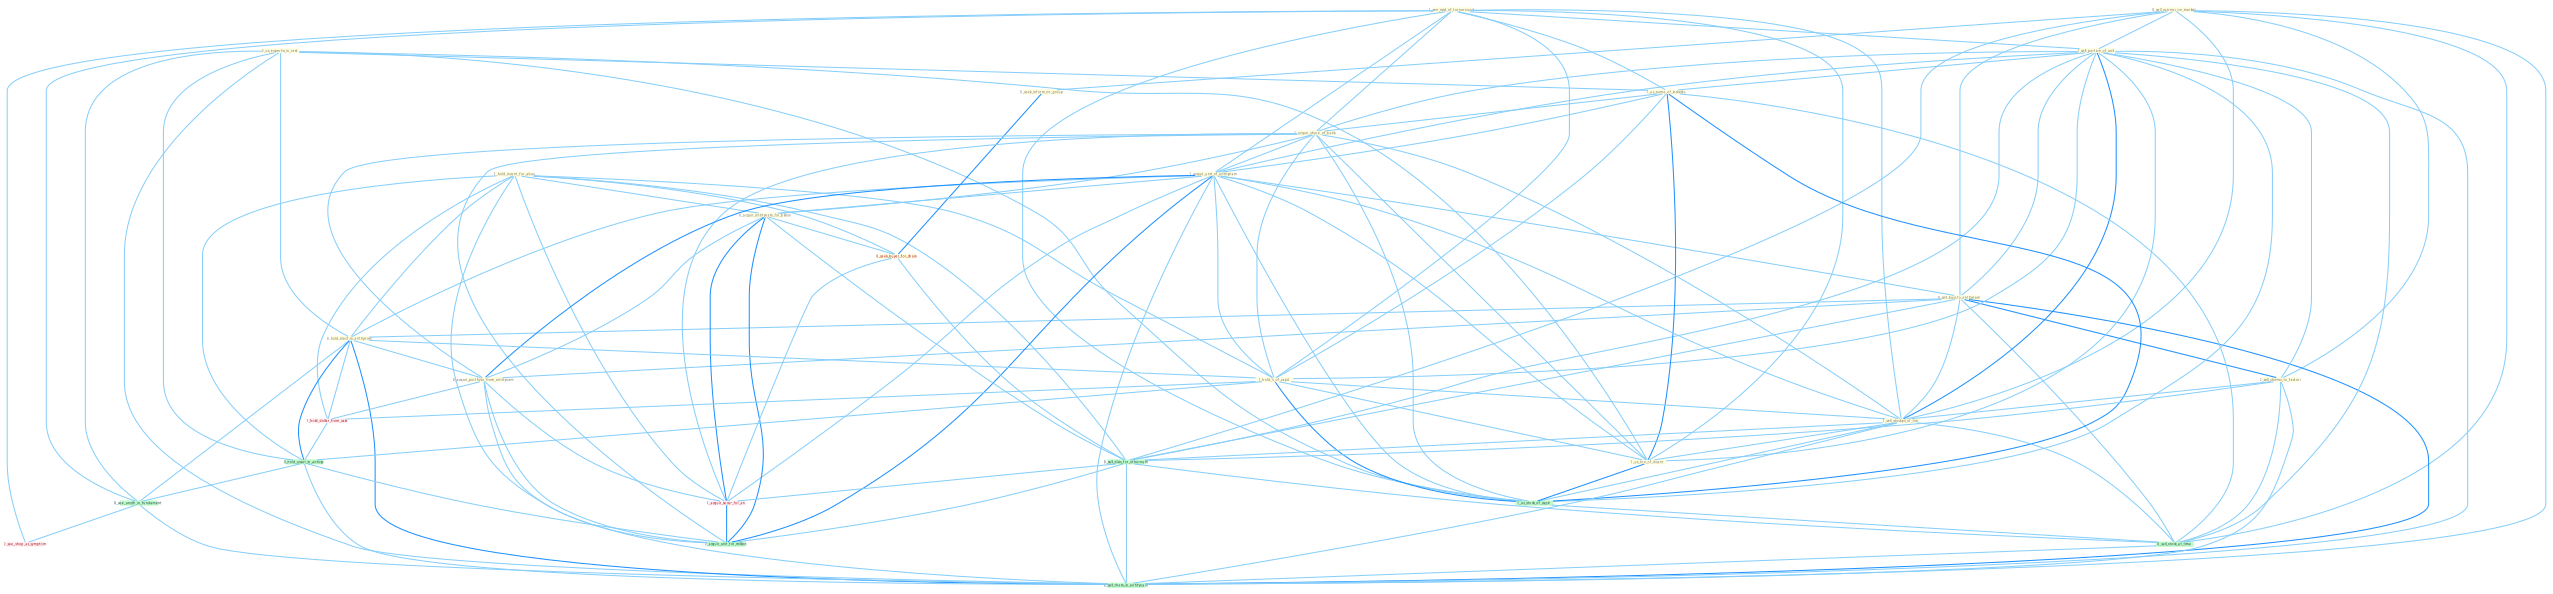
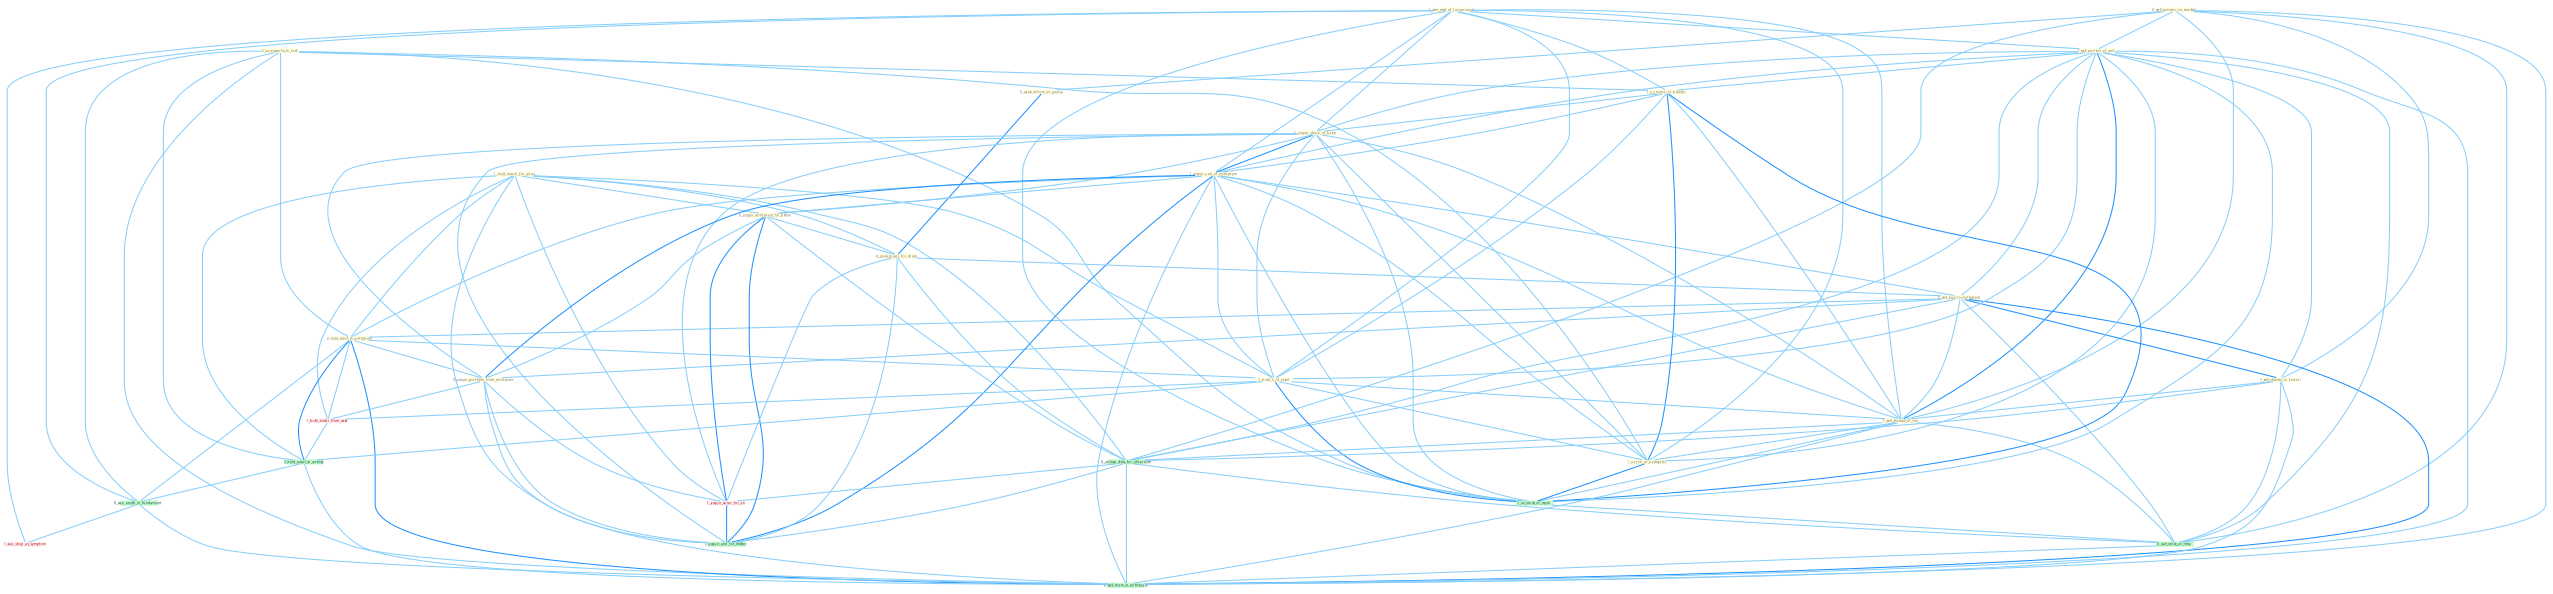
  graph {
    fontname="Roboto Condensed"
    node [color="#ffffe0" fixedsize=true fontcolor="#8b7d6b" fontname="Roboto Condensed" fontsize=4 shape=polygon style=filled]
    edge [color="#87cefa" fontname="Roboto Condensed" w=1]
    "1_see_evid_of_turnaround " [height=.06 width=.5]
    "1_hold_incent_for_abus " [height=.06 width=.5]
    "0_sell_currenc_on_market " [height=.06 width=.5]
    "0_sell_busi_to_entitynam " [height=.06 width=.5]
    "0_us_expertis_in_rest " [height=.06 width=.5]
    "1_sell_portion_of_unit " [height=.06 width=.5]
    "1_us_name_of_individu " [height=.06 width=.5]
    "0_seek_inform_on_group " [height=.06 width=.5]
    "1_acquir_share_of_bank " [height=.06 width=.5]
    "1_acquir_unit_of_entitynam " [height=.06 width=.5]
    "0_acquir_entitynam_for_billion " [height=.06 width=.5]
-   "0_seek_buyer_for_chain " [fontcolor="#b22222" height=.06 width=.5]
+   "0_seek_buyer_for_chain " [height=.06 width=.5]
    "0_hold_elect_in_entitynam " [height=.06 width=.5]
    "1_hold_%_of_capit " [height=.06 width=.5]
    "0_sell_chemic_to_factori " [height=.06 width=.5]
    "1_sell_stockpil_of_ton " [height=.06 width=.5]
    "0_acquir_portfolio_from_entitynam " [height=.06 width=.5]
-   "1_us_ton_of_newsprint " [height=.06 width=.5 label="1_us_ton_of_incent"]
+   "1_us_ton_of_newsprint " [height=.06 width=.5]
    "1_acquir_secur_for_an " [color="#fff0f5" fontcolor="#b22222" height=.06 width=.5]
    "1_hold_dollar_from_sale " [color="#fff0f5" fontcolor="#b22222" height=.06 width=.5]
    "0_see_shop_as_symptom " [color="#fff0f5" fontcolor="#b22222" height=.06 width=.5]
    "1_us_stock_of_capit " [color="#BDFCC9" fontcolor="#2f4f4f" height=.06 width=.5]
    "0_see_anyth_in_fundament " [color="#BDFCC9" fontcolor="#2f4f4f" height=.06 width=.5]
-   "0_sell_divis_for_othernum " [color="#BDFCC9" fontcolor="#2f4f4f" height=.06 width=.5]
+   "0_sell_divis_for_othernum " [color="#BDFCC9" fontcolor="#2f4f4f" height=.06 width=.5 label="0_anticip_divis_for_othernum"]
    "0_hold_asset_in_anticip " [color="#BDFCC9" fontcolor="#2f4f4f" height=.06 width=.5]
    "0_acquir_unit_for_million " [color="#BDFCC9" fontcolor="#2f4f4f" height=.06 width=.5]
    "0_sell_stock_at_time " [color="#BDFCC9" fontcolor="#2f4f4f" height=.06 width=.5]
    "0_sell_them_in_entitynam " [color="#BDFCC9" fontcolor="#2f4f4f" height=.06 width=.5]
    subgraph sub_1 {
      "1_see_evid_of_turnaround "
      "1_hold_incent_for_abus "
      "0_sell_currenc_on_market "
      "0_sell_busi_to_entitynam "
      "0_us_expertis_in_rest "
      "1_sell_portion_of_unit "
      "1_us_name_of_individu "
      "0_seek_inform_on_group "
      "1_acquir_share_of_bank "
      "1_acquir_unit_of_entitynam "
      "0_acquir_entitynam_for_billion "
      "0_seek_buyer_for_chain "
      "0_hold_elect_in_entitynam "
      "1_hold_%_of_capit "
      "0_sell_chemic_to_factori "
      "1_sell_stockpil_of_ton "
      "0_acquir_portfolio_from_entitynam "
      "1_us_ton_of_newsprint "
    }
    subgraph sub_2 {
      "1_acquir_secur_for_an "
      "1_hold_dollar_from_sale "
      "0_see_shop_as_symptom "
    }
    "1_see_evid_of_turnaround " -- "1_sell_portion_of_unit "
    "1_see_evid_of_turnaround " -- "1_us_name_of_individu "
    "1_see_evid_of_turnaround " -- "1_acquir_share_of_bank "
    "1_see_evid_of_turnaround " -- "1_acquir_unit_of_entitynam "
    "1_see_evid_of_turnaround " -- "1_hold_%_of_capit "
    "1_see_evid_of_turnaround " -- "1_sell_stockpil_of_ton "
    "1_see_evid_of_turnaround " -- "1_us_ton_of_newsprint "
    "1_see_evid_of_turnaround " -- "0_see_shop_as_symptom "
    "1_see_evid_of_turnaround " -- "1_us_stock_of_capit "
    "1_see_evid_of_turnaround " -- "0_see_anyth_in_fundament "
    "1_hold_incent_for_abus " -- "0_acquir_entitynam_for_billion "
    "1_hold_incent_for_abus " -- "0_seek_buyer_for_chain "
    "1_hold_incent_for_abus " -- "0_hold_elect_in_entitynam "
    "1_hold_incent_for_abus " -- "1_hold_%_of_capit "
    "1_hold_incent_for_abus " -- "1_acquir_secur_for_an "
    "1_hold_incent_for_abus " -- "1_hold_dollar_from_sale "
    "1_hold_incent_for_abus " -- "0_sell_divis_for_othernum "
    "1_hold_incent_for_abus " -- "0_hold_asset_in_anticip "
    "1_hold_incent_for_abus " -- "0_acquir_unit_for_million "
-   "0_sell_currenc_on_market " -- "0_sell_busi_to_entitynam "
+   "0_seek_buyer_for_chain " -- "0_sell_busi_to_entitynam "
    "0_sell_currenc_on_market " -- "1_sell_portion_of_unit "
    "0_sell_currenc_on_market " -- "0_seek_inform_on_group "
    "0_sell_currenc_on_market " -- "0_sell_chemic_to_factori "
    "0_sell_currenc_on_market " -- "1_sell_stockpil_of_ton "
    "0_sell_currenc_on_market " -- "0_sell_divis_for_othernum "
    "0_sell_currenc_on_market " -- "0_sell_stock_at_time "
    "0_sell_currenc_on_market " -- "0_sell_them_in_entitynam "
    "0_sell_busi_to_entitynam " -- "1_sell_portion_of_unit "
    "0_sell_busi_to_entitynam " -- "1_acquir_unit_of_entitynam "
    "0_sell_busi_to_entitynam " -- "0_hold_elect_in_entitynam "
    "0_sell_busi_to_entitynam " -- "0_sell_chemic_to_factori " [color="#1e90ff" w=2]
    "0_sell_busi_to_entitynam " -- "1_sell_stockpil_of_ton "
    "0_sell_busi_to_entitynam " -- "0_acquir_portfolio_from_entitynam "
    "0_sell_busi_to_entitynam " -- "0_sell_divis_for_othernum "
    "0_sell_busi_to_entitynam " -- "0_sell_stock_at_time "
    "0_sell_busi_to_entitynam " -- "0_sell_them_in_entitynam " [color="#1e90ff" w=2]
    "0_us_expertis_in_rest " -- "1_us_name_of_individu "
    "0_us_expertis_in_rest " -- "0_hold_elect_in_entitynam "
    "0_us_expertis_in_rest " -- "1_us_ton_of_newsprint "
    "0_us_expertis_in_rest " -- "1_us_stock_of_capit "
    "0_us_expertis_in_rest " -- "0_see_anyth_in_fundament "
    "0_us_expertis_in_rest " -- "0_hold_asset_in_anticip "
    "0_us_expertis_in_rest " -- "0_sell_them_in_entitynam "
    "1_sell_portion_of_unit " -- "1_us_name_of_individu "
    "1_sell_portion_of_unit " -- "1_acquir_share_of_bank "
    "1_sell_portion_of_unit " -- "1_acquir_unit_of_entitynam "
    "1_sell_portion_of_unit " -- "1_hold_%_of_capit "
    "1_sell_portion_of_unit " -- "0_sell_chemic_to_factori "
    "1_sell_portion_of_unit " -- "1_sell_stockpil_of_ton " [color="#1e90ff" w=2]
    "1_sell_portion_of_unit " -- "1_us_ton_of_newsprint "
    "1_sell_portion_of_unit " -- "1_us_stock_of_capit "
    "1_sell_portion_of_unit " -- "0_sell_divis_for_othernum "
    "1_sell_portion_of_unit " -- "0_sell_stock_at_time "
    "1_sell_portion_of_unit " -- "0_sell_them_in_entitynam "
    "1_us_name_of_individu " -- "1_acquir_share_of_bank "
    "1_us_name_of_individu " -- "1_acquir_unit_of_entitynam "
    "1_us_name_of_individu " -- "1_hold_%_of_capit "
-   "1_us_name_of_individu " -- "0_sell_stock_at_time "
+   "1_us_name_of_individu " -- "1_sell_stockpil_of_ton "
    "1_us_name_of_individu " -- "1_us_ton_of_newsprint " [color="#1e90ff" w=2]
    "1_us_name_of_individu " -- "1_us_stock_of_capit " [color="#1e90ff" w=2]
    "0_seek_inform_on_group " -- "0_seek_buyer_for_chain " [color="#1e90ff"]
-   "1_acquir_share_of_bank " -- "1_acquir_unit_of_entitynam " [w=2]
+   "1_acquir_share_of_bank " -- "1_acquir_unit_of_entitynam " [color="#1e90ff" w=2]
    "1_acquir_share_of_bank " -- "0_acquir_entitynam_for_billion "
    "1_acquir_share_of_bank " -- "1_hold_%_of_capit "
    "1_acquir_share_of_bank " -- "1_sell_stockpil_of_ton "
    "1_acquir_share_of_bank " -- "0_acquir_portfolio_from_entitynam "
    "1_acquir_share_of_bank " -- "1_us_ton_of_newsprint "
    "1_acquir_share_of_bank " -- "1_acquir_secur_for_an "
    "1_acquir_share_of_bank " -- "1_us_stock_of_capit "
    "1_acquir_share_of_bank " -- "0_acquir_unit_for_million "
    "1_acquir_unit_of_entitynam " -- "0_acquir_entitynam_for_billion "
    "1_acquir_unit_of_entitynam " -- "0_hold_elect_in_entitynam "
    "1_acquir_unit_of_entitynam " -- "1_hold_%_of_capit "
    "1_acquir_unit_of_entitynam " -- "1_sell_stockpil_of_ton "
    "1_acquir_unit_of_entitynam " -- "0_acquir_portfolio_from_entitynam " [color="#1e90ff" w=2]
    "1_acquir_unit_of_entitynam " -- "1_us_ton_of_newsprint "
-   "1_acquir_unit_of_entitynam " -- "1_acquir_secur_for_an "
    "1_acquir_unit_of_entitynam " -- "1_us_stock_of_capit "
    "1_acquir_unit_of_entitynam " -- "0_acquir_unit_for_million " [color="#1e90ff" w=2]
    "1_acquir_unit_of_entitynam " -- "0_sell_them_in_entitynam "
    "0_acquir_entitynam_for_billion " -- "0_seek_buyer_for_chain "
    "0_acquir_entitynam_for_billion " -- "0_acquir_portfolio_from_entitynam "
    "0_acquir_entitynam_for_billion " -- "1_acquir_secur_for_an " [color="#1e90ff" w=2]
    "0_acquir_entitynam_for_billion " -- "0_sell_divis_for_othernum "
    "0_acquir_entitynam_for_billion " -- "0_acquir_unit_for_million " [color="#1e90ff" w=2]
    "0_seek_buyer_for_chain " -- "1_acquir_secur_for_an "
    "0_seek_buyer_for_chain " -- "0_sell_divis_for_othernum "
-   "0_hold_asset_in_anticip " -- "0_acquir_unit_for_million "
+   "0_seek_buyer_for_chain " -- "0_acquir_unit_for_million "
    "0_hold_elect_in_entitynam " -- "1_hold_%_of_capit "
    "0_hold_elect_in_entitynam " -- "0_acquir_portfolio_from_entitynam "
    "0_hold_elect_in_entitynam " -- "1_hold_dollar_from_sale "
    "0_hold_elect_in_entitynam " -- "0_see_anyth_in_fundament "
    "0_hold_elect_in_entitynam " -- "0_hold_asset_in_anticip " [color="#1e90ff" w=2]
    "0_hold_elect_in_entitynam " -- "0_sell_them_in_entitynam " [color="#1e90ff" w=2]
    "1_hold_%_of_capit " -- "1_sell_stockpil_of_ton "
    "1_hold_%_of_capit " -- "1_us_ton_of_newsprint "
    "1_hold_%_of_capit " -- "1_hold_dollar_from_sale "
    "1_hold_%_of_capit " -- "1_us_stock_of_capit " [color="#1e90ff" w=2]
    "1_hold_%_of_capit " -- "0_hold_asset_in_anticip "
    "0_sell_chemic_to_factori " -- "1_sell_stockpil_of_ton "
    "0_sell_chemic_to_factori " -- "0_sell_divis_for_othernum "
    "0_sell_chemic_to_factori " -- "0_sell_stock_at_time "
    "0_sell_chemic_to_factori " -- "0_sell_them_in_entitynam "
    "1_sell_stockpil_of_ton " -- "1_us_ton_of_newsprint "
    "1_sell_stockpil_of_ton " -- "1_us_stock_of_capit "
    "1_sell_stockpil_of_ton " -- "0_sell_divis_for_othernum "
    "1_sell_stockpil_of_ton " -- "0_sell_stock_at_time "
    "1_sell_stockpil_of_ton " -- "0_sell_them_in_entitynam "
    "0_acquir_portfolio_from_entitynam " -- "1_acquir_secur_for_an "
    "0_acquir_portfolio_from_entitynam " -- "1_hold_dollar_from_sale "
    "0_acquir_portfolio_from_entitynam " -- "0_acquir_unit_for_million "
    "0_acquir_portfolio_from_entitynam " -- "0_sell_them_in_entitynam "
    "1_us_ton_of_newsprint " -- "1_us_stock_of_capit " [color="#1e90ff" w=2]
    "1_acquir_secur_for_an " -- "0_acquir_unit_for_million " [color="#1e90ff" w=2]
    "1_hold_dollar_from_sale " -- "0_hold_asset_in_anticip "
    "1_us_stock_of_capit " -- "0_sell_stock_at_time "
    "0_see_anyth_in_fundament " -- "0_see_shop_as_symptom "
    "0_see_anyth_in_fundament " -- "0_sell_them_in_entitynam "
    "0_sell_divis_for_othernum " -- "1_acquir_secur_for_an "
    "0_sell_divis_for_othernum " -- "0_acquir_unit_for_million "
    "0_sell_divis_for_othernum " -- "0_sell_stock_at_time "
    "0_sell_divis_for_othernum " -- "0_sell_them_in_entitynam "
    "0_hold_asset_in_anticip " -- "0_see_anyth_in_fundament "
    "0_hold_asset_in_anticip " -- "0_sell_them_in_entitynam "
    "0_sell_stock_at_time " -- "0_sell_them_in_entitynam "
  }
